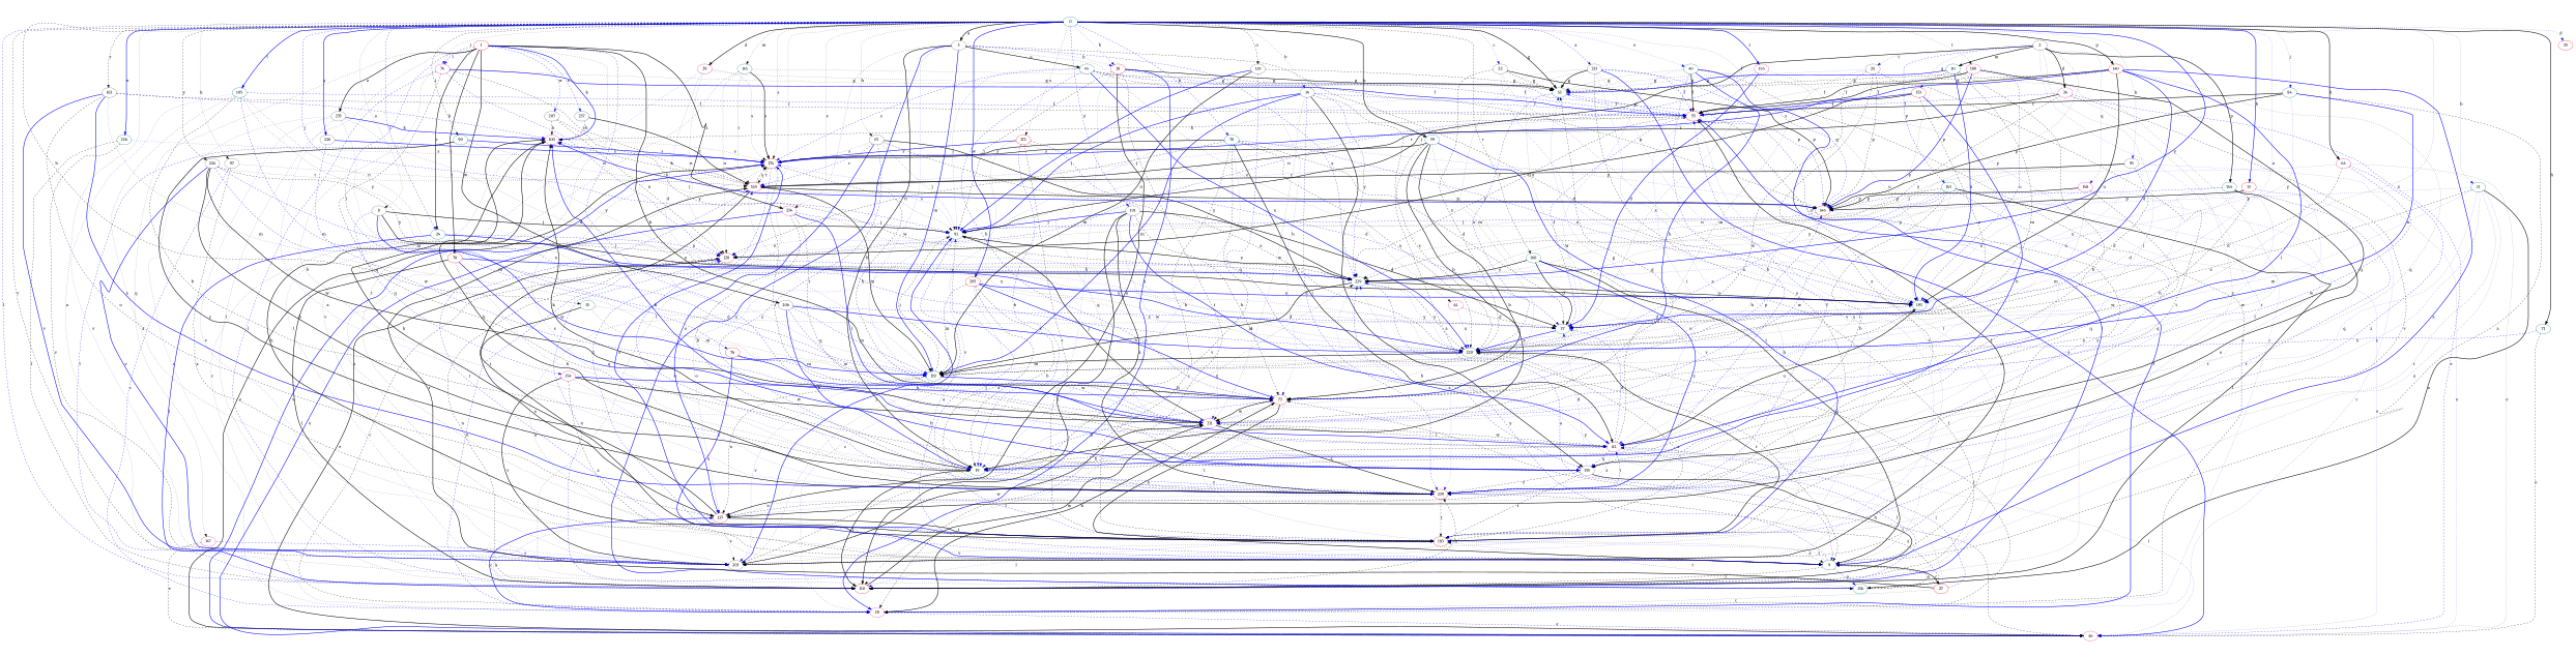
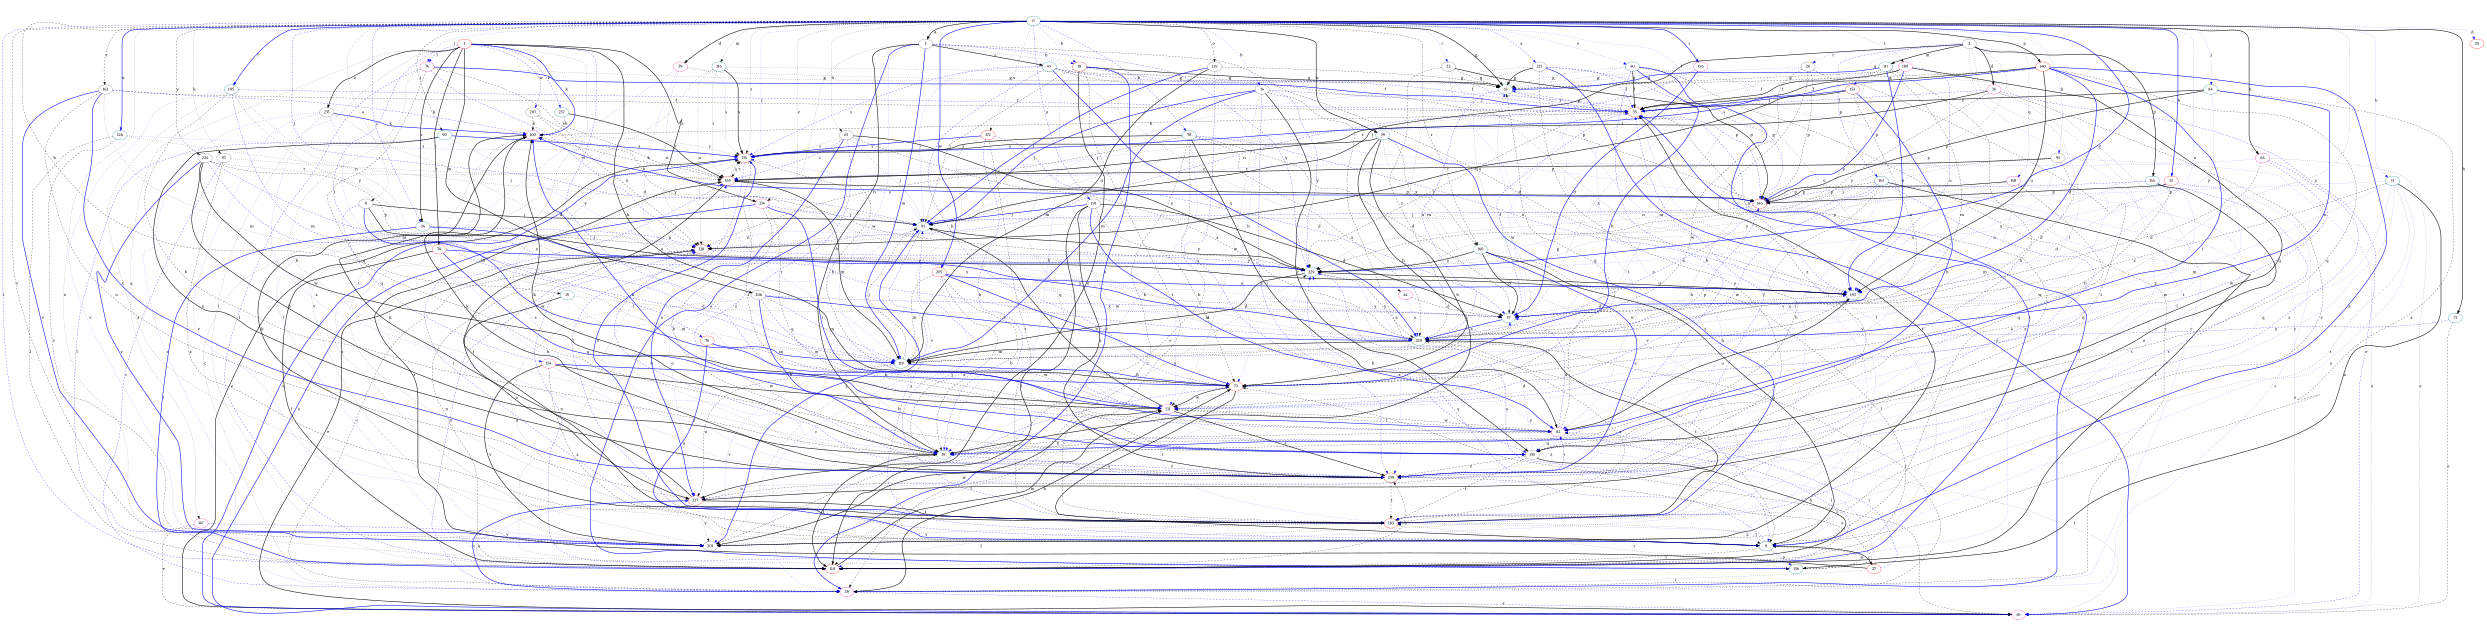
  strict digraph {
    fontname=Merriweather
    node [color=teal fontname=Merriweather]
    edge [color=black fontname=Merriweather style=dashed]
    3 [color=gray40]
    0
    8 [color=gray40]
    11
    13 [color=red]
    14 [color=gray40]
    15
    18 [color=red]
    22 [color=gray40]
    24
    29 [color=deeppink]
    35 [color=red]
    40
    55 [color=red]
    63
    64 [color=deeppink]
    67 [color=gray40]
    70
    71
    74 [color=deeppink]
    84
    90
    91
    93 [color=gray40]
    97 [color=gray40]
    99
    105
    110 [color=red]
    116
    126
    129 [color=gray40]
    136
    140 [color=red]
    156 [color=deeppink]
    160
    163 [color=gray40]
    165 [color=red]
    172 [color=red]
    174 [color=red]
    180 [color=deeppink]
    191 [color=gray40]
    193
    203 [color=gray40]
    205 [color=red]
    213 [color=gray40]
    220
    224 [color=gray40]
-   226 [color=gray40]
    229
    234 [color=deeppink]
    19
    44 [color=deeppink]
    45
    119
    211 [color=deeppink]
    154 [color=deeppink]
    183 [color=red]
    9
    146 [color=red]
    155 [color=gray40]
    239 [color=red]
    28 [color=deeppink]
    37
    137 [color=red]
    128 [color=red]
    73 [color=red]
    82 [color=deeppink]
    100 [color=deeppink]
    46 [color=deeppink]
    1 [color=red]
    76 [color=red]
    78 [color=red]
    147 [color=deeppink]
    206 [color=gray40]
    207 [color=gray40]
    235 [color=gray40]
    237
    2 [color=gray40]
    26 [color=gray40]
    36 [color=deeppink]
    117
    143
    144
    148 [color=deeppink]
    153 [color=red]
    27 [color=red]
    3 -> 18 [color=blue label=b style=dotted]
    3 -> 110 [label=l style=dotted]
    3 -> 136 [color=blue label=o style=bold]
    3 -> 193 [label=u]
    3 -> 229 [color=blue label=y]
    3 -> 19 [label=b style=bold]
    3 -> 44 [label=e style=dotted]
    3 -> 45 [label=e style=bold]
    3 -> 119 [color=blue label=m style=bold]
    3 -> 211 [color=blue label=w style=dotted]
    0 -> 3 [label=a style=bold]
    0 -> 8 [label=a style=dotted]
    0 -> 11 [color=blue label=b style=dotted]
    0 -> 13 [color=blue label=b style=bold]
    0 -> 14 [color=blue label=b style=dotted]
    0 -> 15 [label=b]
    0 -> 18 [color=blue label=b style=dotted]
    0 -> 22 [color=blue label=c style=dotted]
    0 -> 24 [color=blue label=c]
    0 -> 29 [label=d style=bold]
    0 -> 35 [color=blue label=d style=dotted]
    0 -> 40 [color=blue label=e style=dotted]
    0 -> 55 [color=blue label=f style=dotted]
    0 -> 63 [label=g style=bold]
    0 -> 64 [label=h style=bold]
    0 -> 67 [label=h style=dotted]
    0 -> 70 [color=blue label=h]
    0 -> 71 [label=h style=bold]
    0 -> 74 [color=blue label=i style=dotted]
    0 -> 84 [color=blue label=j style=dotted]
    0 -> 90 [label=j]
    0 -> 91 [color=blue label=j]
    0 -> 93 [color=blue label=k style=dotted]
    0 -> 97 [label=k style=dotted]
    0 -> 99 [label=k style=bold]
    0 -> 105 [color=blue label=l style=bold]
    0 -> 110 [color=blue label=l]
    0 -> 116 [label=m style=dotted]
    0 -> 126 [color=blue label=n style=bold]
    0 -> 129 [label=o]
    0 -> 136 [label=o style=dotted]
    0 -> 140 [label=p style=bold]
    0 -> 156 [color=blue label=r style=bold]
    0 -> 160 [label=r]
    0 -> 163 [label=r]
    0 -> 165 [color=blue label=r style=dotted]
    0 -> 172 [label=s style=dotted]
    0 -> 174 [label=s style=dotted]
    0 -> 180 [label=t style=dotted]
    0 -> 191 [color=blue label=u]
    0 -> 193 [color=blue label=u style=dotted]
    0 -> 203 [label=v]
    0 -> 205 [color=blue label=w style=bold]
    0 -> 213 [color=blue label=x]
    0 -> 220 [label=x style=dotted]
    0 -> 224 [label=y]
-   0 -> 226 [color=blue label=y style=bold]
    0 -> 229 [color=blue label=y style=bold]
    0 -> 234 [label=z style=dotted]
    8 -> 91 [label=j style=bold]
    8 -> 193 [label=u style=bold]
    8 -> 220 [label=x style=dotted]
    8 -> 211 [color=blue label=w style=bold]
    8 -> 154 [color=blue label=q]
    11 -> 136 [label=o style=bold]
    11 -> 220 [label=x]
    11 -> 119 [color=blue label=m style=dotted]
    11 -> 183 [label=t style=dotted]
    11 -> 9 [color=blue label=a style=dotted]
    11 -> 146 [color=blue label=p style=dotted]
    11 -> 155 [color=blue label=q style=dotted]
    11 -> 239 [color=blue label=z style=dotted]
    13 -> 193 [color=blue label=u style=dotted]
    13 -> 211 [color=blue label=w style=dotted]
    13 -> 146 [label=p style=bold]
    13 -> 28 [color=blue label=c style=dotted]
    13 -> 37 [color=blue label=d style=dotted]
    14 -> 55 [color=blue label=f]
    14 -> 91 [color=blue label=j style=bold]
    14 -> 229 [color=blue label=y]
    14 -> 119 [color=blue label=m style=bold]
    14 -> 211 [label=w style=dotted]
    14 -> 9 [label=a]
    14 -> 155 [label=r style=bold]
    14 -> 239 [color=blue label=z]
    15 -> 119 [label=m style=dotted]
    15 -> 37 [label=d style=dotted]
    15 -> 137 [label=o style=bold]
    18 -> 63 [label=g style=bold]
    18 -> 91 [label=j]
    18 -> 19 [color=blue label=b style=dotted]
    18 -> 183 [label=t]
    18 -> 146 [color=blue label=p]
    18 -> 28 [color=blue label=c style=bold]
    18 -> 137 [label=o style=bold]
    22 -> 63 [label=g]
    22 -> 110 [label=l style=dotted]
    22 -> 203 [color=blue label=v style=dotted]
    22 -> 220 [label=x]
    22 -> 146 [label=p style=bold]
    24 -> 110 [color=blue label=l style=bold]
    24 -> 220 [color=blue label=x style=bold]
    24 -> 128 [color=blue label=n]
    29 -> 63 [label=g style=dotted]
    29 -> 110 [color=blue label=l style=dotted]
    29 -> 174 [label=s style=dotted]
    29 -> 37 [color=blue label=d style=dotted]
    29 -> 128 [label=n style=dotted]
    40 -> 55 [label=f style=bold]
    40 -> 63 [label=g style=dotted]
    40 -> 110 [color=blue label=l style=bold]
    40 -> 193 [label=u style=dotted]
    40 -> 19 [color=blue label=b]
    40 -> 28 [label=c]
    40 -> 37 [color=blue label=d style=dotted]
    40 -> 73 [color=blue label=h style=bold]
    55 -> 63 [color=blue label=g]
    55 -> 193 [color=blue label=u]
    55 -> 203 [color=blue label=v style=dotted]
    55 -> 229 [label=y]
    55 -> 9 [label=a]
    55 -> 128 [label=n style=dotted]
    55 -> 82 [color=blue label=i style=dotted]
    55 -> 100 [label=k]
    63 -> 55 [color=blue label=f]
    63 -> 91 [color=blue label=j style=dotted]
    63 -> 220 [color=blue label=x]
    64 -> 165 [color=blue label=r style=dotted]
    64 -> 211 [color=blue label=w]
    64 -> 239 [color=blue label=z]
    64 -> 37 [label=d]
    64 -> 46 [label=e style=dotted]
    67 -> 91 [label=j style=dotted]
    67 -> 165 [color=blue label=r]
    67 -> 174 [label=s style=dotted]
    67 -> 220 [label=x]
    67 -> 229 [label=y style=bold]
    67 -> 239 [color=blue label=z]
    67 -> 137 [color=blue label=o style=bold]
    70 -> 174 [label=s style=bold]
    70 -> 193 [color=blue label=u]
    70 -> 203 [label=v]
    70 -> 220 [label=x]
    70 -> 19 [color=blue label=b style=dotted]
    70 -> 146 [color=blue label=p style=dotted]
    70 -> 28 [label=c]
    70 -> 37 [label=d]
    70 -> 128 [label=n]
    70 -> 82 [label=i style=bold]
    71 -> 220 [color=blue label=x]
    71 -> 46 [label=e]
    74 -> 55 [color=blue label=f style=bold]
    74 -> 63 [label=g style=dotted]
    74 -> 110 [color=blue label=l]
    74 -> 165 [label=r]
    74 -> 19 [label=b style=dotted]
    74 -> 155 [label=q]
    74 -> 128 [color=blue label=n]
    84 -> 55 [label=f style=bold]
    84 -> 220 [color=blue label=x style=bold]
    84 -> 229 [color=blue label=y style=dotted]
    84 -> 9 [label=a]
    84 -> 146 [label=p style=bold]
    90 -> 110 [color=blue label=l]
    90 -> 174 [color=blue label=s style=bold]
    90 -> 229 [color=blue label=y style=dotted]
    90 -> 239 [label=z style=bold]
    91 -> 174 [color=blue label=s style=dotted]
    91 -> 229 [label=y style=bold]
    91 -> 9 [color=blue label=a]
    91 -> 137 [color=blue label=o style=dotted]
    91 -> 128 [color=blue label=n style=dotted]
    93 -> 91 [label=j style=dotted]
    93 -> 165 [label=r style=bold]
    93 -> 193 [color=blue label=u style=dotted]
    93 -> 229 [label=y style=dotted]
    93 -> 37 [label=d]
    93 -> 46 [color=blue label=e style=dotted]
    97 -> 165 [label=r style=dotted]
    97 -> 9 [label=a]
    97 -> 28 [color=blue label=c]
    99 -> 174 [label=s style=bold]
    99 -> 203 [label=v style=dotted]
-   99 -> 220 [label=x]
+   99 -> 160 [label=x]
    99 -> 19 [label=b style=bold]
    99 -> 183 [color=blue label=t style=bold]
    99 -> 73 [label=h style=bold]
    105 -> 55 [color=blue label=f]
    105 -> 203 [color=blue label=v style=dotted]
    105 -> 229 [label=y style=dotted]
    105 -> 19 [label=b]
    105 -> 119 [color=blue label=m]
    105 -> 9 [label=a style=dotted]
    105 -> 128 [label=n style=dotted]
    110 -> 211 [label=w style=bold]
    110 -> 239 [label=z]
    110 -> 128 [label=n]
    116 -> 63 [label=g style=dotted]
    116 -> 165 [label=r style=dotted]
    116 -> 174 [label=s style=bold]
    116 -> 203 [label=v style=dotted]
    116 -> 128 [label=n style=dotted]
-   90 -> 91 [label=j style=dotted]
+   126 -> 91 [label=j style=dotted]
    126 -> 110 [label=l]
    126 -> 174 [color=blue label=s style=dotted]
    126 -> 203 [label=v]
    129 -> 63 [label=g]
    129 -> 91 [color=blue label=j style=bold]
    129 -> 119 [label=m style=bold]
    129 -> 155 [color=blue label=q]
    129 -> 73 [color=blue label=h style=dotted]
    136 -> 183 [label=t style=dotted]
    136 -> 9 [label=a]
    136 -> 239 [label=z]
    136 -> 128 [color=blue label=n]
    140 -> 55 [label=f style=bold]
    140 -> 63 [label=g]
    140 -> 174 [color=blue label=s style=bold]
    140 -> 193 [label=u style=bold]
    140 -> 9 [color=blue label=a style=bold]
-   140 -> 155 [label=q style=dotted]
+   140 -> 155 [label=q]
    140 -> 37 [color=blue label=d style=bold]
    140 -> 82 [color=blue label=i style=bold]
    156 -> 63 [label=g style=dotted]
    156 -> 220 [label=x style=dotted]
    156 -> 28 [color=blue label=c style=dotted]
    156 -> 37 [color=blue label=d style=bold]
    156 -> 128 [color=blue label=n]
    160 -> 110 [label=l]
    160 -> 229 [label=y style=bold]
    160 -> 9 [label=a style=bold]
    160 -> 239 [color=blue label=z style=bold]
    160 -> 37 [label=d style=bold]
    163 -> 55 [label=f]
    163 -> 203 [color=blue label=v style=bold]
    163 -> 119 [label=m style=dotted]
    163 -> 239 [color=blue label=z style=bold]
    163 -> 137 [label=o]
    163 -> 100 [color=blue label=k]
    165 -> 174 [label=s]
    165 -> 119 [label=m style=bold]
    165 -> 183 [label=t style=bold]
    165 -> 146 [label=p style=bold]
    165 -> 100 [label=k]
    172 -> 174 [color=blue label=s style=bold]
    172 -> 203 [label=v style=dotted]
    172 -> 19 [color=blue label=b]
    172 -> 183 [label=t]
    172 -> 155 [label=q style=dotted]
    172 -> 37 [color=blue label=d]
    174 -> 165 [label=r]
    174 -> 183 [color=blue label=t]
    174 -> 73 [label=h]
    174 -> 82 [label=i]
    174 -> 46 [label=e style=bold]
    180 -> 55 [label=f style=bold]
    180 -> 63 [label=g]
    180 -> 193 [color=blue label=u]
    180 -> 146 [color=blue label=p style=bold]
    180 -> 155 [label=q style=bold]
    191 -> 91 [color=blue label=j style=bold]
    191 -> 110 [label=l style=bold]
    191 -> 211 [color=blue label=w style=dotted]
    191 -> 239 [label=z style=bold]
    191 -> 37 [label=d style=bold]
    191 -> 73 [label=h]
    191 -> 82 [color=blue label=i style=bold]
    193 -> 37 [label=d style=dotted]
    193 -> 73 [label=h]
    203 -> 55 [label=f style=bold]
    203 -> 91 [color=blue label=j style=bold]
    203 -> 174 [label=s style=dotted]
    203 -> 211 [label=w style=bold]
    205 -> 193 [color=blue label=u style=bold]
    205 -> 220 [color=blue label=x style=dotted]
    205 -> 19 [label=b]
    205 -> 119 [label=m]
    205 -> 239 [label=z]
    205 -> 28 [color=blue label=c style=dotted]
    205 -> 73 [color=blue label=h style=bold]
    213 -> 55 [color=blue label=f]
    213 -> 63 [label=g style=bold]
    213 -> 119 [label=m style=dotted]
    213 -> 211 [label=w style=dotted]
    213 -> 9 [color=blue label=a style=dotted]
    213 -> 146 [color=blue label=p]
    213 -> 239 [color=blue label=z style=dotted]
    213 -> 137 [label=o]
    213 -> 46 [color=blue label=e style=bold]
    220 -> 193 [color=blue label=u style=dotted]
    220 -> 229 [color=blue label=y style=dotted]
    220 -> 119 [label=m style=bold]
    220 -> 183 [label=t style=bold]
    220 -> 28 [label=c]
    220 -> 73 [label=h style=dotted]
    224 -> 165 [label=r style=dotted]
    224 -> 203 [color=blue label=v style=bold]
    224 -> 220 [color=blue label=x]
    224 -> 229 [label=y]
    224 -> 19 [label=b style=bold]
    224 -> 119 [color=blue label=m]
    224 -> 211 [label=w style=bold]
-   226 -> 174 [color=blue label=s style=bold]
-   226 -> 211 [color=blue label=w]
    229 -> 193 [label=u style=bold]
    229 -> 220 [label=x]
    229 -> 119 [label=m style=bold]
    229 -> 9 [color=blue label=a]
    229 -> 239 [color=blue label=z style=dotted]
    234 -> 91 [color=blue label=j]
    234 -> 220 [label=x style=dotted]
    234 -> 19 [label=b]
    234 -> 155 [label=q]
    234 -> 82 [color=blue label=i style=bold]
    234 -> 46 [color=blue label=e style=bold]
    19 -> 110 [label=l style=bold]
    19 -> 229 [label=y style=dotted]
    19 -> 239 [color=blue label=z]
    19 -> 73 [color=blue label=h]
    19 -> 100 [label=k style=bold]
    44 -> 220 [color=blue label=x style=dotted]
    44 -> 37 [label=d]
    45 -> 55 [color=blue label=f]
    45 -> 63 [label=g]
    45 -> 91 [color=blue label=j style=dotted]
    45 -> 174 [color=blue label=s]
    45 -> 220 [color=blue label=x style=bold]
    45 -> 146 [label=p]
    45 -> 73 [color=blue label=h]
    119 -> 91 [label=j]
    119 -> 165 [color=blue label=r style=dotted]
    119 -> 203 [color=blue label=v style=dotted]
    119 -> 19 [label=b style=dotted]
    119 -> 137 [label=o]
    119 -> 73 [color=blue label=h style=bold]
    211 -> 63 [color=blue label=g style=dotted]
    211 -> 91 [label=j style=bold]
    211 -> 110 [label=l style=dotted]
    211 -> 239 [label=z style=bold]
    211 -> 82 [label=i]
    154 -> 203 [label=v style=bold]
    154 -> 211 [label=w style=bold]
    154 -> 9 [label=a]
    154 -> 239 [color=blue label=z style=dotted]
    154 -> 73 [color=blue label=h style=bold]
    183 -> 91 [color=blue label=j]
    183 -> 110 [color=blue label=l style=dotted]
    183 -> 174 [color=blue label=s style=bold]
    183 -> 203 [label=v style=dotted]
    183 -> 220 [label=x]
    183 -> 9 [label=a style=dotted]
    183 -> 100 [label=k style=bold]
    9 -> 110 [label=l]
    9 -> 136 [color=blue label=o]
    9 -> 165 [color=blue label=r]
    9 -> 229 [color=blue label=y]
    9 -> 183 [color=blue label=t style=dotted]
    9 -> 27 [label=c style=bold]
    146 -> 91 [color=blue label=j]
    146 -> 137 [color=blue label=o style=dotted]
    146 -> 73 [label=h style=dotted]
    146 -> 100 [color=blue label=k style=bold]
    155 -> 110 [label=l style=bold]
    155 -> 183 [label=t]
    155 -> 239 [label=z]
    155 -> 37 [color=blue label=d style=dotted]
    155 -> 100 [color=blue label=k style=bold]
    239 -> 55 [color=blue label=f]
    239 -> 174 [label=s style=dotted]
    239 -> 183 [label=t]
    239 -> 137 [color=blue label=o style=dotted]
    239 -> 128 [color=blue label=n]
    239 -> 82 [color=blue label=i]
    239 -> 100 [label=k style=bold]
    28 -> 55 [color=blue label=f style=bold]
    28 -> 137 [color=blue label=o style=dotted]
    28 -> 128 [color=blue label=n]
    28 -> 73 [label=h style=bold]
    28 -> 46 [color=blue label=e]
    37 -> 55 [color=blue label=f]
    37 -> 220 [color=blue label=x style=bold]
    137 -> 203 [label=v style=dotted]
    137 -> 183 [label=t style=bold]
    137 -> 28 [color=blue label=c style=bold]
    137 -> 100 [label=k style=bold]
    128 -> 229 [color=blue label=y]
    128 -> 28 [label=c]
    128 -> 46 [label=e style=bold]
    73 -> 211 [label=w style=bold]
    73 -> 183 [color=blue label=t style=dotted]
    73 -> 9 [label=a style=bold]
    73 -> 146 [color=blue label=p]
    82 -> 63 [label=g]
    82 -> 110 [color=blue label=l]
    82 -> 193 [label=u style=bold]
    82 -> 19 [label=b]
    82 -> 211 [label=w]
    82 -> 155 [color=blue label=q]
    82 -> 239 [color=blue label=z style=dotted]
    82 -> 37 [color=blue label=d]
    100 -> 174 [label=s style=dotted]
    100 -> 28 [label=c style=dotted]
    46 -> 174 [color=blue label=s style=bold]
    46 -> 73 [label=h]
    46 -> 82 [label=i style=dotted]
    1 -> 24 [label=c style=bold]
    1 -> 74 [color=blue label=i]
    1 -> 110 [label=l style=dotted]
    1 -> 234 [label=z style=bold]
    1 -> 183 [label=t style=dotted]
    1 -> 73 [label=h style=bold]
    1 -> 82 [color=blue label=i]
    1 -> 100 [color=blue label=k style=bold]
    1 -> 76 [color=blue label=i]
    1 -> 78 [label=i style=bold]
    1 -> 147 [label=q style=dotted]
    1 -> 206 [label=w style=bold]
    1 -> 207 [color=blue label=w]
    1 -> 235 [label=z style=bold]
    1 -> 237 [color=blue label=z]
    76 -> 119 [color=blue label=m style=bold]
    76 -> 211 [color=blue label=w]
    76 -> 9 [color=blue label=a style=bold]
    78 -> 110 [label=l style=bold]
    78 -> 229 [color=blue label=y style=bold]
    78 -> 19 [color=blue label=b style=dotted]
    78 -> 155 [color=blue label=q style=bold]
    147 -> 203 [color=blue label=v]
    147 -> 46 [label=e]
    206 -> 220 [color=blue label=x style=bold]
    206 -> 19 [color=blue label=b style=bold]
    206 -> 119 [color=blue label=m]
    206 -> 211 [color=blue label=w]
    206 -> 9 [label=a style=dotted]
    206 -> 37 [color=blue label=d]
    207 -> 229 [label=y]
    207 -> 128 [label=n]
    207 -> 100 [label=k]
    235 -> 203 [color=blue label=v style=dotted]
    235 -> 119 [color=blue label=m style=dotted]
    235 -> 239 [color=blue label=z style=dotted]
    235 -> 28 [color=blue label=c style=dotted]
    235 -> 37 [label=d style=dotted]
    235 -> 100 [color=blue label=k style=bold]
    237 -> 165 [label=r style=bold]
    237 -> 100 [label=k]
    2 -> 91 [label=j style=bold]
    2 -> 110 [color=blue label=l style=dotted]
    2 -> 229 [label=y style=dotted]
    2 -> 82 [label=i style=dotted]
    2 -> 26 [color=blue label=c style=dotted]
    2 -> 36 [label=d style=bold]
    2 -> 117 [label=m style=bold]
    2 -> 143 [color=blue label=p]
    2 -> 144 [label=p style=bold]
    2 -> 148 [color=blue label=q style=dotted]
    2 -> 153 [color=blue label=q style=dotted]
    26 -> 63 [color=blue label=g style=dotted]
    26 -> 119 [label=m style=dotted]
    26 -> 211 [label=w]
    26 -> 183 [label=t]
    26 -> 146 [label=p]
    26 -> 239 [label=z]
    36 -> 55 [color=blue label=f]
    36 -> 165 [label=r style=bold]
    36 -> 203 [label=v]
    36 -> 229 [label=y]
    36 -> 239 [label=z style=dotted]
    36 -> 46 [color=blue label=e]
    117 -> 55 [label=f style=dotted]
    117 -> 63 [color=blue label=g style=bold]
    117 -> 165 [color=blue label=r style=dotted]
    117 -> 193 [color=blue label=u style=bold]
    117 -> 229 [label=y style=dotted]
    117 -> 19 [label=b]
    117 -> 119 [label=m]
    117 -> 183 [label=t style=dotted]
    143 -> 110 [label=l style=bold]
    143 -> 220 [color=blue label=x]
    143 -> 19 [label=b]
    143 -> 211 [color=blue label=w]
    143 -> 146 [label=p]
    143 -> 239 [color=blue label=z]
    143 -> 128 [label=n style=dotted]
    143 -> 82 [color=blue label=i style=dotted]
    143 -> 46 [color=blue label=e style=dotted]
    144 -> 211 [color=blue label=w style=dotted]
    144 -> 183 [color=blue label=t]
    144 -> 146 [color=blue label=p]
    144 -> 155 [color=blue label=q style=dotted]
    144 -> 137 [label=o style=bold]
    144 -> 73 [label=h]
    148 -> 193 [color=blue label=u style=dotted]
    148 -> 229 [label=y style=dotted]
    148 -> 119 [label=m style=dotted]
    148 -> 183 [color=blue label=t style=dotted]
    148 -> 146 [label=p style=bold]
    148 -> 155 [label=q]
    153 -> 55 [color=blue label=f style=bold]
    153 -> 220 [label=x]
    153 -> 19 [color=blue label=b style=bold]
    153 -> 128 [label=n style=bold]
    27 -> 165 [label=r style=bold]
    27 -> 229 [color=blue label=y style=dotted]
    27 -> 28 [label=c style=dotted]
    27 -> 82 [color=blue label=i]
  }
